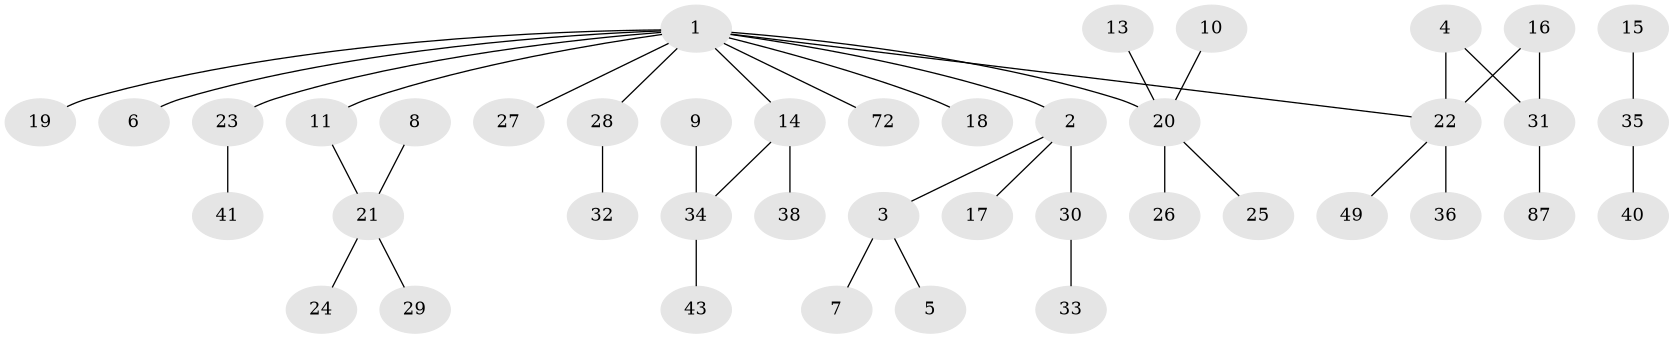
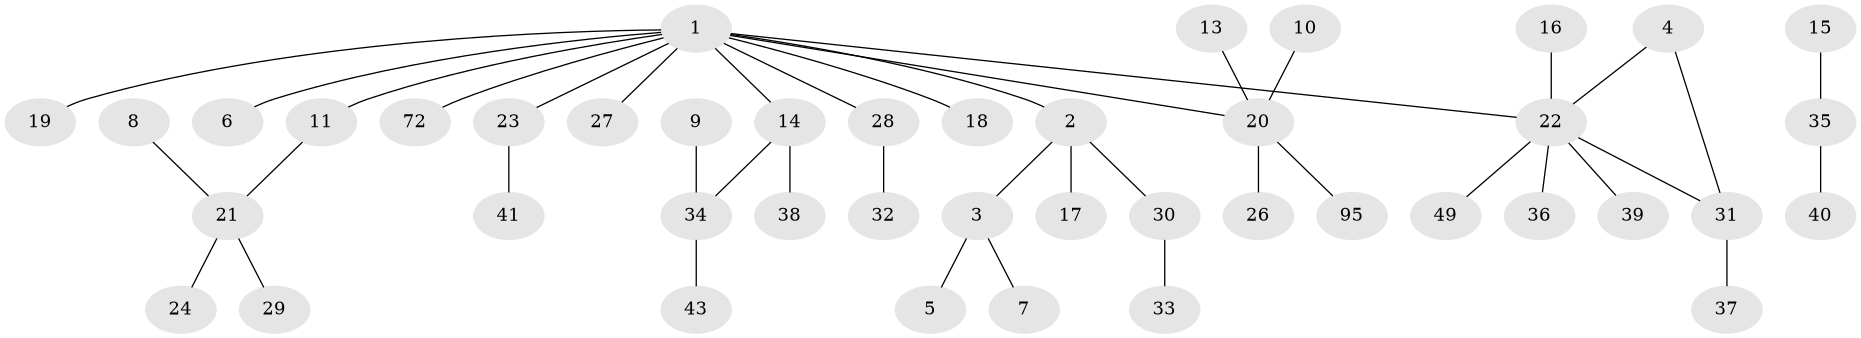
  graph {
    node [color=gray90 style=filled]
    edge [weight=1.0]
    1
    2
    6
    n4 [label=72]
    14
    18
    19
    20
    22
    23
    27
    28
    11
    3
    17
    30
    8
    21
    34
    38
-   25
+   25 [label=95]
    26
    31
    36
+   39
    n26 [label=49]
    41
    32
    5
    7
    33
    4
    35
    40
    24
    29
    9
    43
    10
    13
    15
    16
-   37 [label=87]
+   37
    1 -- 2
    1 -- 6
    1 -- n4
    1 -- 14
    1 -- 18
    1 -- 19
    1 -- 20
    1 -- 22
    1 -- 23
    1 -- 27
    1 -- 28
    1 -- 11
    2 -- 3
    2 -- 17
    2 -- 30
    14 -- 34
    14 -- 38
    20 -- 25
    20 -- 26
-   16 -- 31
+   22 -- 31
    22 -- 36
+   22 -- 39
    22 -- n26
    23 -- 41
    28 -- 32
    11 -- 21
    3 -- 5
    3 -- 7
    30 -- 33
    8 -- 21
    21 -- 24
    21 -- 29
    34 -- 43
    31 -- 37
    4 -- 22
    4 -- 31
    35 -- 40
    9 -- 34
    10 -- 20
    13 -- 20
    15 -- 35
    16 -- 22
  }
